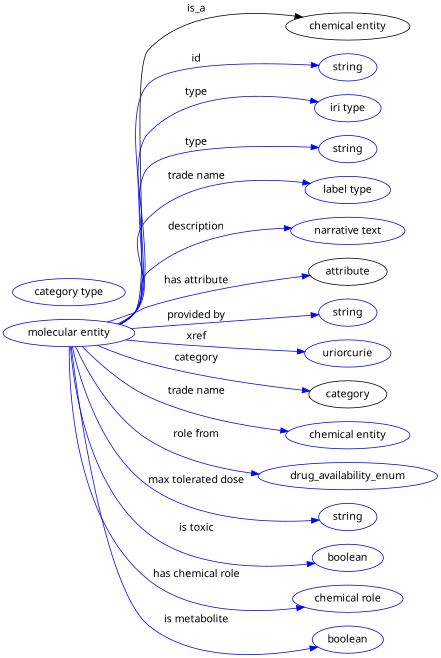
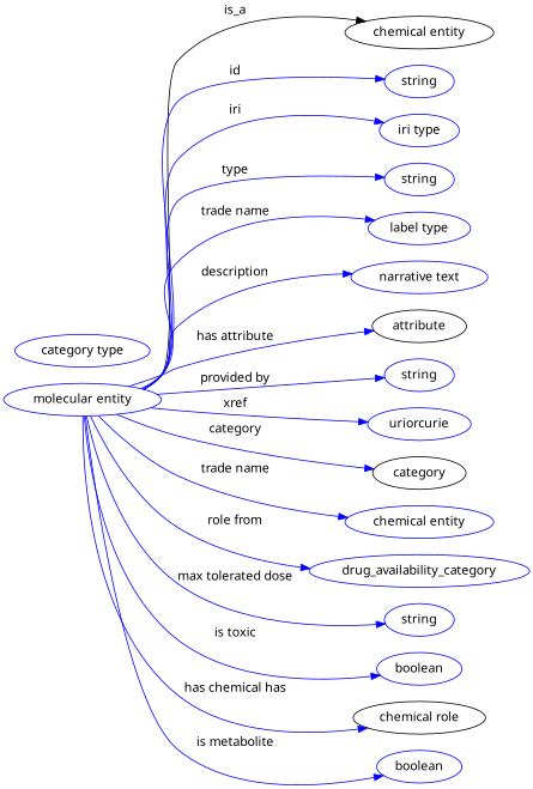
  digraph {
    fontname="Noto Sans"
    rankdir=LR
    node [color=blue fontname="Noto Sans"]
    edge [fontname="Noto Sans" color=blue style=solid]
    n1 [height=0.5 label="molecular entity" width=2.4192]
    "chemical entity" [height=0.5 width=2.2748 color=""]
    n3 [height=0.5 label=string width=1.0652]
    n4 [height=0.5 label="iri type" width=1.2277]
    n5 [height=0.5 label=string width=1.0652]
    n6 [height=0.5 label="label type" width=1.5707]
    n7 [height=0.5 label="narrative text" width=2.0943]
    n8 [color=black height=0.5 label=attribute width=1.4443]
    n9 [height=0.5 label=string width=1.0652]
    n10 [height=0.5 label=uriorcurie width=1.5887]
    category [height=0.5 width=1.4263 color=""]
    n12 [height=0.5 label="chemical entity" width=2.2748]
-   n13 [height=0.5 label=drug_availability_enum width=3.2858]
+   n13 [height=0.5 label=drug_availability_category width=3.2858]
    n14 [height=0.5 label=string width=1.0652]
    n15 [height=0.5 label=boolean width=1.2999]
-   n16 [height=0.5 label="chemical role" width=2.022]
+   n16 [color=black height=0.5 label="chemical role" width=2.022]
    n17 [height=0.5 label=boolean width=1.2999]
    n18 [height=0.5 label="category type" width=2.0762]
    n1 -> "chemical entity" [label=is_a color="" style=""]
    n1 -> n3 [label=id]
-   n1 -> n4 [label=type]
+   n1 -> n4 [label=iri]
    n1 -> n5 [label=type]
    n1 -> n6 [label="trade name"]
    n1 -> n7 [label=description]
    n1 -> n8 [label="has attribute"]
    n1 -> n9 [label="provided by"]
    n1 -> n10 [label=xref]
    n1 -> category [label=category]
    n1 -> n12 [label="trade name"]
    n1 -> n13 [label="role from"]
    n1 -> n14 [label="max tolerated dose"]
    n1 -> n15 [label="is toxic"]
-   n1 -> n16 [label="has chemical role"]
+   n1 -> n16 [label="has chemical has"]
    n1 -> n17 [label="is metabolite"]
  }
